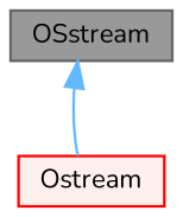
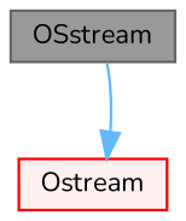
  digraph {
    fontname=Nunito
    node [fontname=Nunito fontsize=10 shape=box style=filled]
    n1 [color=gray40 fillcolor=grey60 fontcolor=black height=0.2 label=OSstream width=0.4]
    n2 [color=red fillcolor="#FFF0F0" height=0.2 label=Ostream width=0.4]
-   n1 -> n2 [color=steelblue1 dir=back fontname=Nunito fontsize=10 labelfontname=Helvetica labelfontsize=10 style=solid]
+   n2 -> n1 [color=steelblue1 dir=back fontname=Nunito fontsize=10 labelfontname=Helvetica labelfontsize=10 style=solid]
  }
